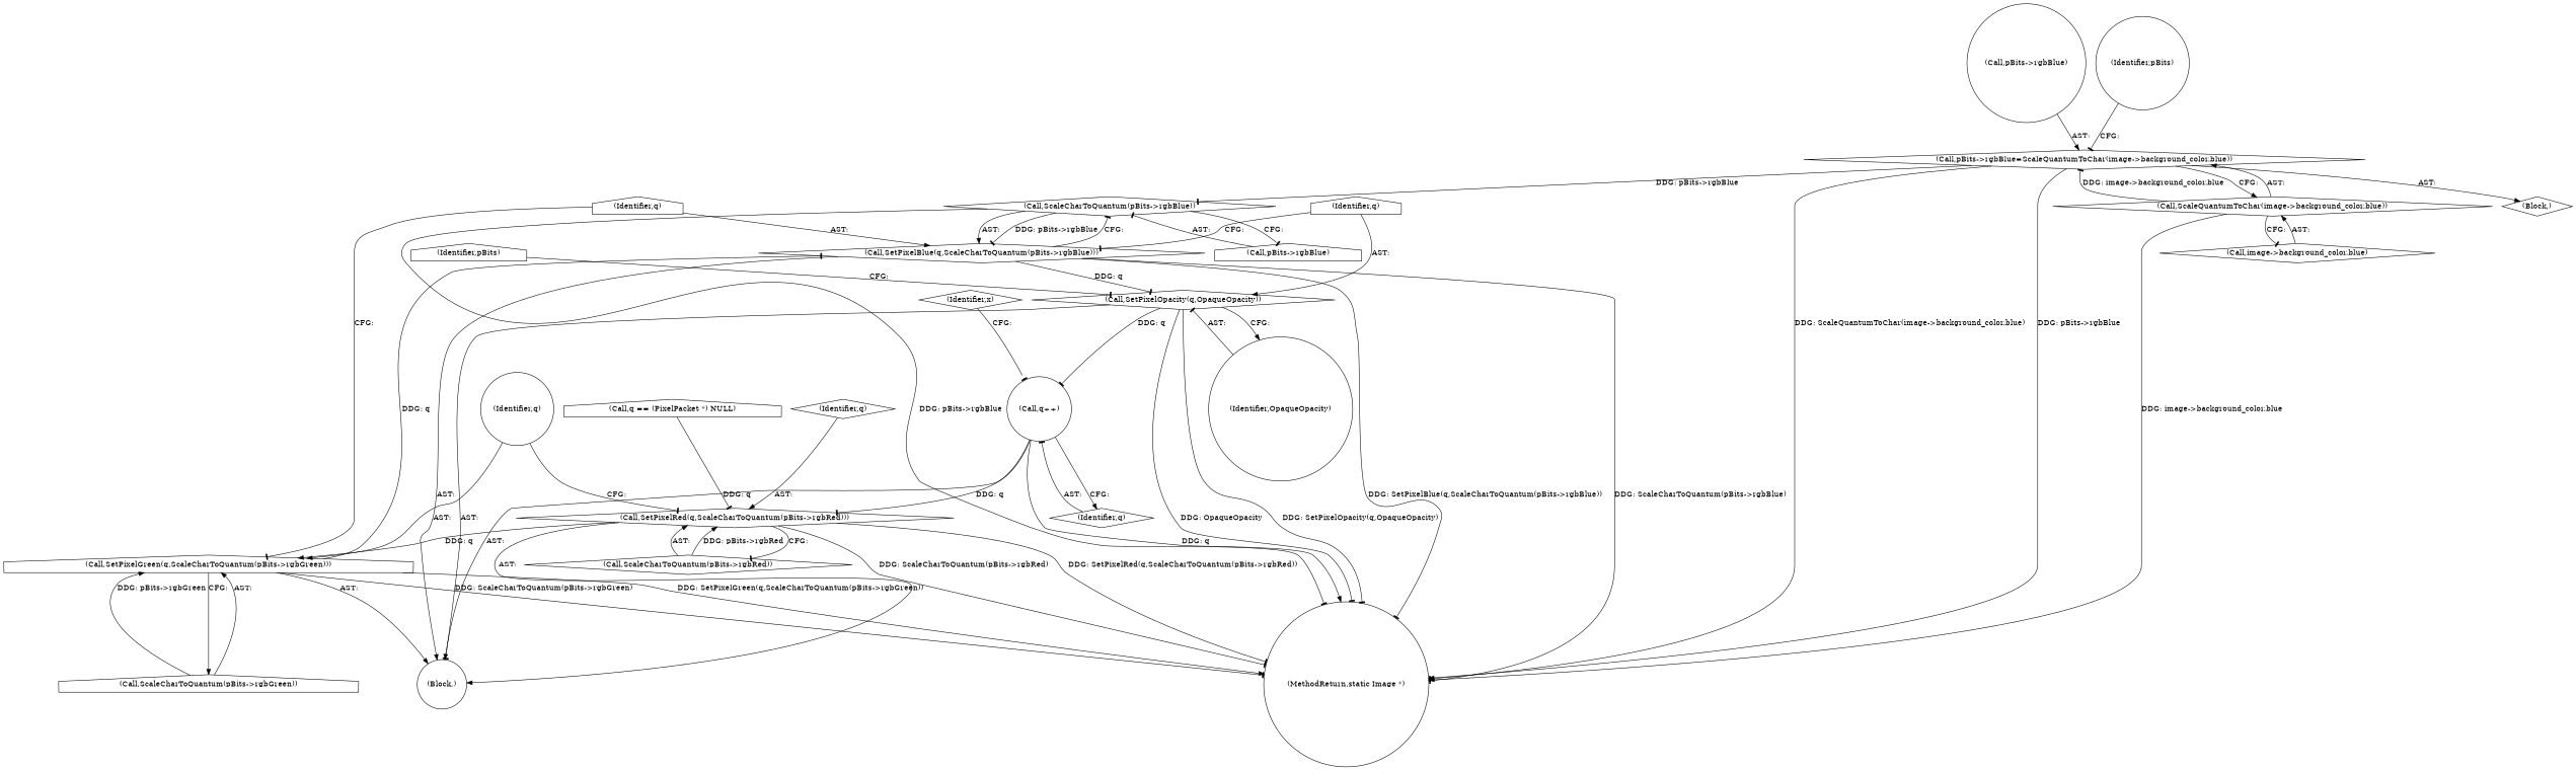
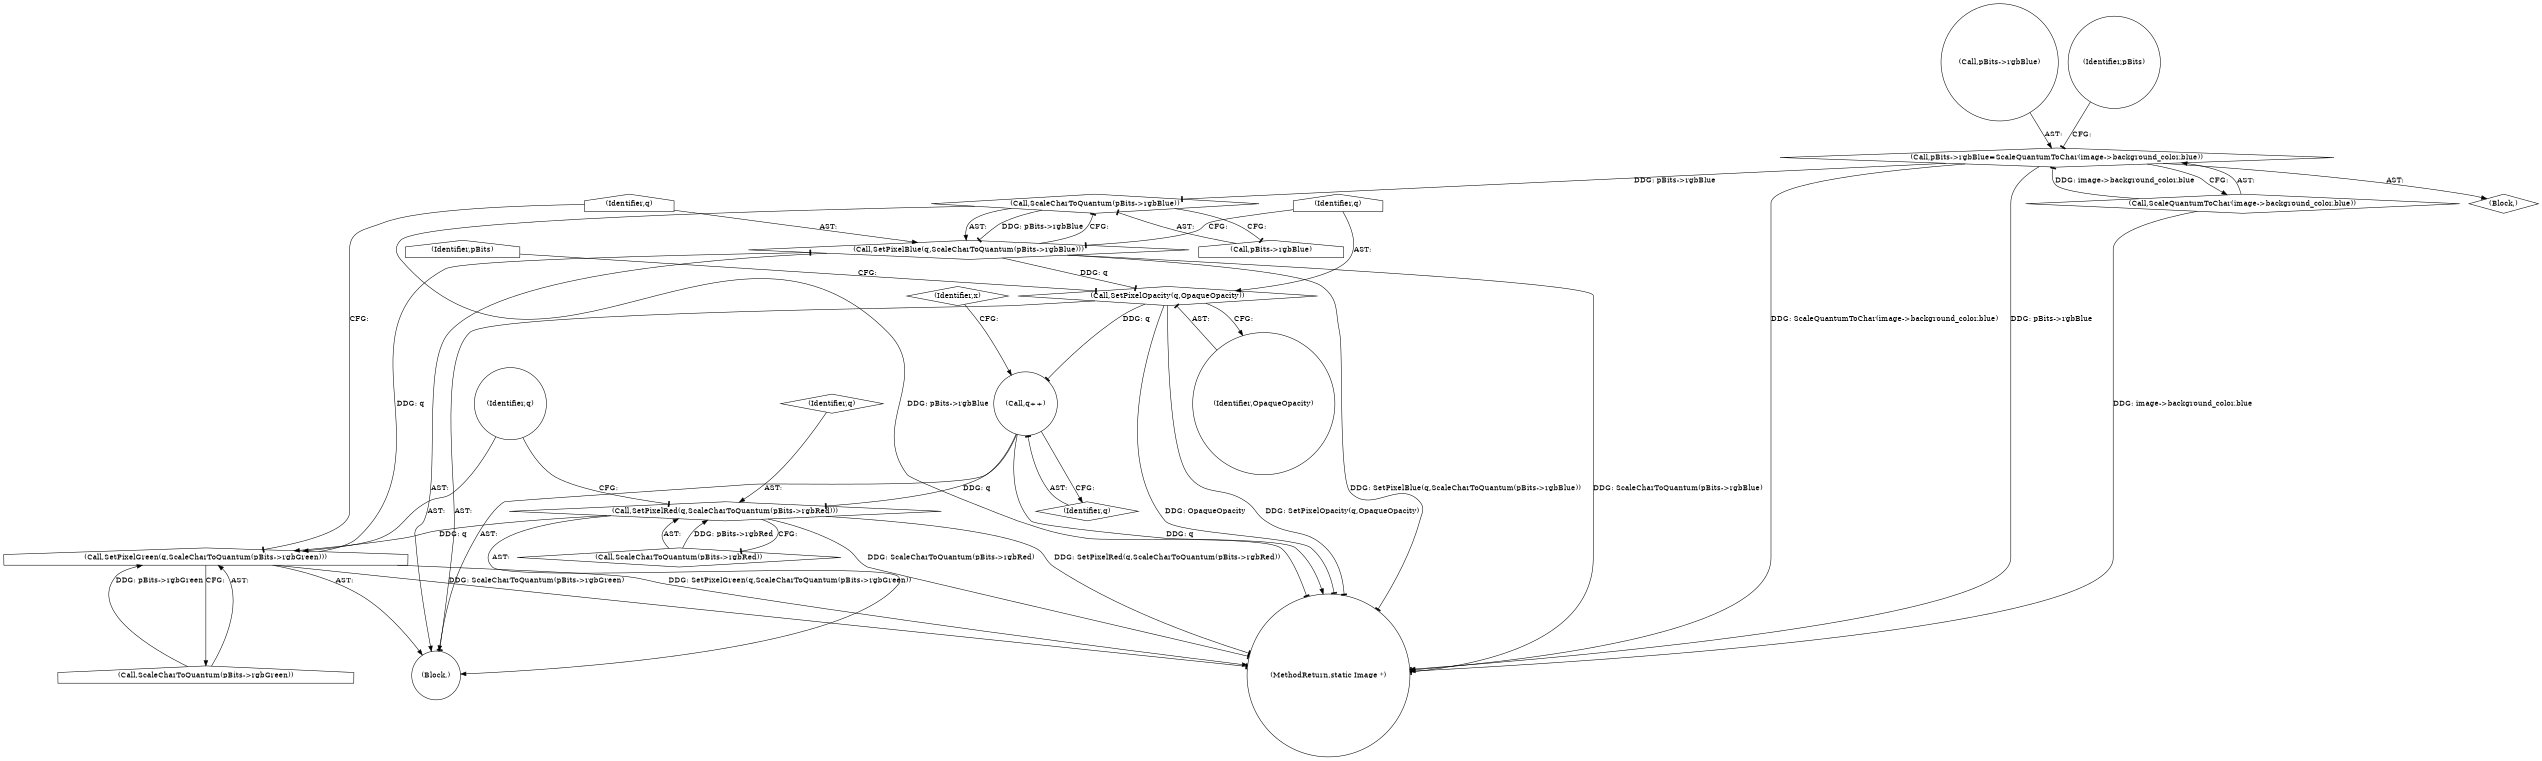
  digraph {
    node [shape=diamond]
    edge [arrowhead=tee]
    n1 [label="(Call,pBits->rgbBlue=ScaleQuantumToChar(image->background_color.blue))"]
    n2 [label="(Call,ScaleQuantumToChar(image->background_color.blue))"]
    n3 [label="(Call,ScaleCharToQuantum(pBits->rgbBlue))"]
    n4 [label="(MethodReturn,static Image *)" shape=circle]
    n5 [label="(Block,)"]
-   n6 [label="(Call,image->background_color.blue)"]
    n7 [label="(Call,SetPixelBlue(q,ScaleCharToQuantum(pBits->rgbBlue)))"]
    n8 [label="(Call,pBits->rgbBlue)" shape=house]
    n9 [label="(Call,SetPixelOpacity(q,OpaqueOpacity))"]
    n10 [label="(Block,)" shape=circle]
    n11 [label="(Call,q++)" shape=circle]
    n12 [label="(Identifier,OpaqueOpacity)" shape=circle]
    n13 [label="(Call,SetPixelRed(q,ScaleCharToQuantum(pBits->rgbRed)))"]
    n14 [label="(Identifier,q)"]
    n15 [label="(Call,SetPixelGreen(q,ScaleCharToQuantum(pBits->rgbGreen)))" shape=house]
    n16 [label="(Call,ScaleCharToQuantum(pBits->rgbRed))"]
    n17 [label="(Call,ScaleCharToQuantum(pBits->rgbGreen))" shape=house]
    n18 [label="(Identifier,q)" shape=circle]
    n19 [label="(Identifier,x)"]
    n20 [label="(Call,pBits->rgbBlue)" shape=circle]
    n21 [label="(Identifier,q)"]
-   n22 [label="(Call,q == (PixelPacket *) NULL)" shape=house]
    n23 [label="(Identifier,pBits)" shape=house]
    n24 [label="(Identifier,q)" shape=house]
    n25 [label="(Identifier,q)" shape=house]
    n26 [label="(Identifier,pBits)" shape=circle]
    n1 -> n2 [arrowhead=normal label="CFG: "]
    n1 -> n3 [label="DDG: pBits->rgbBlue"]
    n1 -> n4 [arrowhead=normal label="DDG: pBits->rgbBlue"]
    n1 -> n4 [label="DDG: ScaleQuantumToChar(image->background_color.blue)"]
    n1 -> n5 [arrowhead=normal label="AST: "]
    n2 -> n1 [arrowhead=normal label="AST: "]
    n2 -> n1 [label="DDG: image->background_color.blue"]
    n2 -> n4 [arrowhead=normal label="DDG: image->background_color.blue"]
-   n2 -> n6 [label="CFG: "]
    n3 -> n4 [label="DDG: pBits->rgbBlue"]
    n3 -> n7 [arrowhead=normal label="AST: "]
    n3 -> n7 [label="DDG: pBits->rgbBlue"]
    n3 -> n8 [label="CFG: "]
-   n6 -> n2 [arrowhead=normal label="AST: "]
    n7 -> n3 [label="CFG: "]
    n7 -> n4 [label="DDG: SetPixelBlue(q,ScaleCharToQuantum(pBits->rgbBlue))"]
    n7 -> n4 [label="DDG: ScaleCharToQuantum(pBits->rgbBlue)"]
    n7 -> n9 [label="DDG: q"]
    n7 -> n10 [arrowhead=normal label="AST: "]
    n8 -> n3 [label="AST: "]
    n9 -> n4 [label="DDG: OpaqueOpacity"]
    n9 -> n4 [label="DDG: SetPixelOpacity(q,OpaqueOpacity)"]
    n9 -> n10 [label="AST: "]
    n9 -> n11 [label="DDG: q"]
    n9 -> n12 [arrowhead=normal label="CFG: "]
    n11 -> n4 [arrowhead=normal label="DDG: q"]
    n11 -> n10 [arrowhead=normal label="AST: "]
    n11 -> n13 [label="DDG: q"]
    n11 -> n14 [arrowhead=normal label="CFG: "]
    n12 -> n9 [label="AST: "]
    n13 -> n4 [label="DDG: ScaleCharToQuantum(pBits->rgbRed)"]
    n13 -> n4 [label="DDG: SetPixelRed(q,ScaleCharToQuantum(pBits->rgbRed))"]
    n13 -> n10 [arrowhead=normal label="AST: "]
    n13 -> n15 [arrowhead=normal label="DDG: q"]
    n13 -> n16 [label="CFG: "]
    n14 -> n11 [label="AST: "]
    n15 -> n4 [label="DDG: ScaleCharToQuantum(pBits->rgbGreen)"]
    n15 -> n4 [arrowhead=normal label="DDG: SetPixelGreen(q,ScaleCharToQuantum(pBits->rgbGreen))"]
    n15 -> n7 [label="DDG: q"]
    n15 -> n10 [arrowhead=normal label="AST: "]
    n15 -> n17 [arrowhead=normal label="CFG: "]
    n16 -> n13 [arrowhead=normal label="AST: "]
    n16 -> n13 [arrowhead=normal label="DDG: pBits->rgbRed"]
    n17 -> n15 [arrowhead=normal label="AST: "]
    n17 -> n15 [arrowhead=normal label="DDG: pBits->rgbGreen"]
    n18 -> n13 [label="CFG: "]
    n18 -> n15 [arrowhead=normal label="AST: "]
-   n19 -> n11 [label="CFG: "]
+   n19 -> n11 [arrowhead=normal label="CFG: "]
    n20 -> n1 [arrowhead=normal label="AST: "]
    n21 -> n13 [arrowhead=normal label="AST: "]
-   n22 -> n13 [label="DDG: q"]
    n23 -> n9 [label="CFG: "]
    n24 -> n7 [arrowhead=normal label="AST: "]
    n24 -> n15 [label="CFG: "]
    n25 -> n7 [label="CFG: "]
    n25 -> n9 [arrowhead=normal label="AST: "]
    n26 -> n1 [label="CFG: "]
  }
